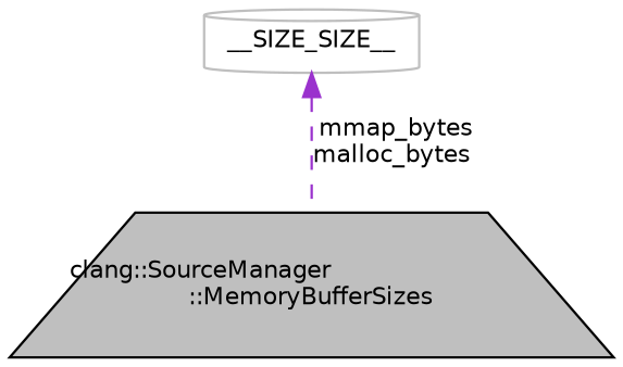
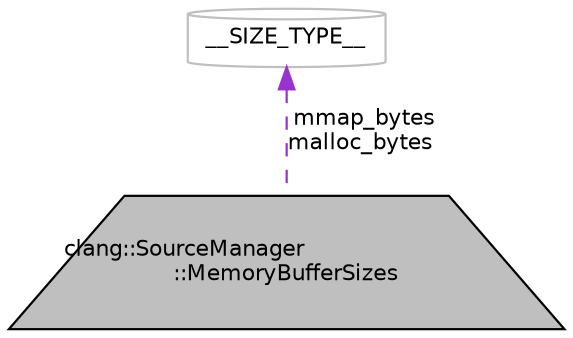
  digraph {
    node [fontname=Helvetica fontsize=10]
    n1 [color=black fillcolor=grey75 fontcolor=black height=0.2 label="clang::SourceManager\l::MemoryBufferSizes" shape=trapezium style=filled width=0.4]
-   n2 [color=grey75 height=0.2 label=__SIZE_SIZE__ shape=cylinder width=0.4]
+   n2 [color=grey75 height=0.2 label=__SIZE_TYPE__ shape=cylinder width=0.4]
    n2 -> n1 [color=darkorchid3 dir=back fontname=Helvetica fontsize=10 label=" mmap_bytes\nmalloc_bytes" labelfontname=Helvetica labelfontsize=10 style=dashed]
  }
